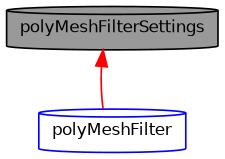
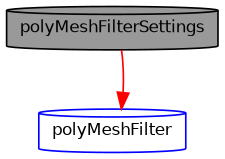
  digraph {
    node [fontname=Helvetica fontsize=10 shape=cylinder style=filled]
    n1 [color=black fillcolor=grey60 fontcolor=black height=0.2 label=polyMeshFilterSettings width=0.4]
    n2 [color=blue fillcolor=white height=0.2 label=polyMeshFilter width=0.4]
-   n1 -> n2 [color=red dir=back fontname=Helvetica fontsize=10 labelfontname=Helvetica labelfontsize=10 style=solid]
+   n2 -> n1 [color=red dir=back fontname=Helvetica fontsize=10 labelfontname=Helvetica labelfontsize=10 style=solid]
  }
